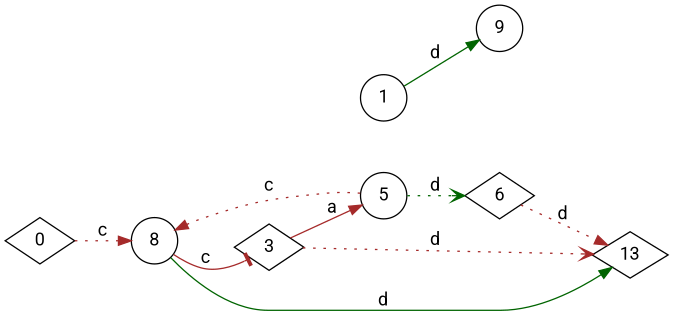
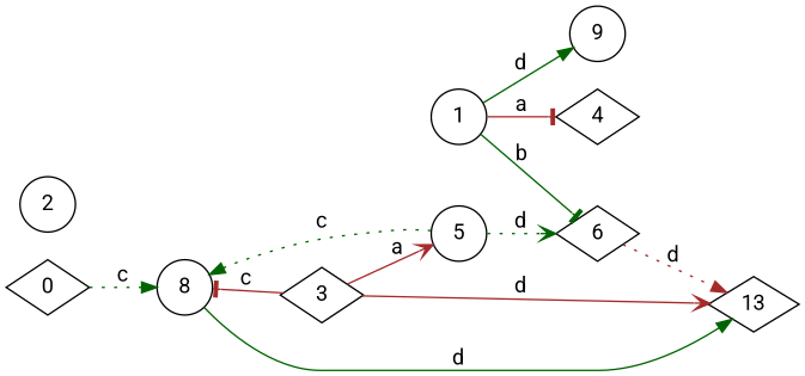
  strict digraph {
    fontname=Roboto
    rankdir=LR
    node [fontname=Roboto shape=circle]
    edge [arrowhead=normal color=darkgreen fontname=Roboto style=solid]
    8
    0 [shape=diamond]
    n3 [label=13 shape=diamond]
    3 [shape=diamond]
    5
    6 [shape=diamond]
    9
    1
+   4 [shape=diamond]
+   2
    8 -> n3 [label=d]
-   0 -> 8 [color=brown label=c style=dotted]
-   8 -> 3 [arrowhead=tee color=brown label=c]
-   3 -> n3 [arrowhead=vee color=brown label=d style=dotted]
-   3 -> 5 [color=brown label=a]
-   5 -> 8 [color=brown label=c style=dotted]
+   0 -> 8 [label=c style=dotted]
+   3 -> 8 [arrowhead=tee color=brown label=c]
+   3 -> n3 [arrowhead=vee color=brown label=d]
+   3 -> 5 [arrowhead=vee color=brown label=a]
+   5 -> 8 [label=c style=dotted]
    5 -> 6 [arrowhead=vee label=d style=dotted]
    6 -> n3 [color=brown label=d style=dotted]
+   1 -> 6 [arrowhead=tee label=b]
    1 -> 9 [label=d]
+   1 -> 4 [arrowhead=tee color=brown label=a]
  }
